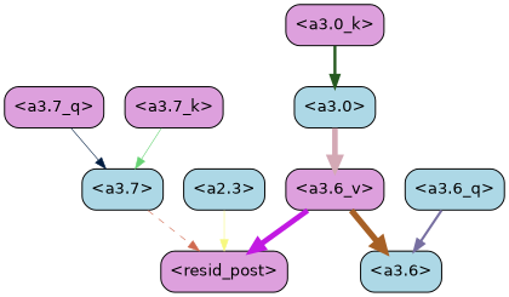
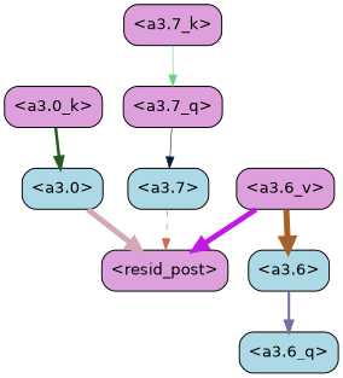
  strict digraph {
    splines=true
    node [color=black fillcolor=lightblue fontname=Helvetica shape=box style="filled, rounded"]
    edge [penwidth=0.6 style=solid]
    "<a3.7>"
    "<resid_post>" [fillcolor=plum]
    "<a3.6>"
    "<a3.0>"
-   "<a2.3>"
    "<a3.7_q>" [fillcolor=plum]
    "<a3.6_q>"
    "<a3.7_k>" [fillcolor=plum]
    "<a3.0_k>" [fillcolor=plum]
    "<a3.6_v>" [fillcolor=plum]
    "<a3.7>" -> "<resid_post>" [color="#d06a50" style=dashed]
-   "<a3.0>" -> "<a3.6_v>" [color="#d4a9b5" penwidth=4.896343111991882]
-   "<a2.3>" -> "<resid_post>" [color="#f6f87f" style=""]
+   "<a3.0>" -> "<resid_post>" [color="#d4a9b5" penwidth=4.896343111991882]
    "<a3.7_q>" -> "<a3.7>" [color="#001c40"]
-   "<a3.6_q>" -> "<a3.6>" [color="#776fa1" penwidth=2.160832464694977]
-   "<a3.7_k>" -> "<a3.7>" [color="#67d374"]
+   "<a3.6>" -> "<a3.6_q>" [color="#776fa1" penwidth=2.160832464694977]
+   "<a3.7_k>" -> "<a3.7_q>" [color="#67d374"]
    "<a3.0_k>" -> "<a3.0>" [color="#265920" penwidth=2.520303964614868]
    "<a3.6_v>" -> "<resid_post>" [color="#c219e2" penwidth=4.746312499046326 style=bold]
    "<a3.6_v>" -> "<a3.6>" [color="#a76025" penwidth=5.297133803367615]
  }
